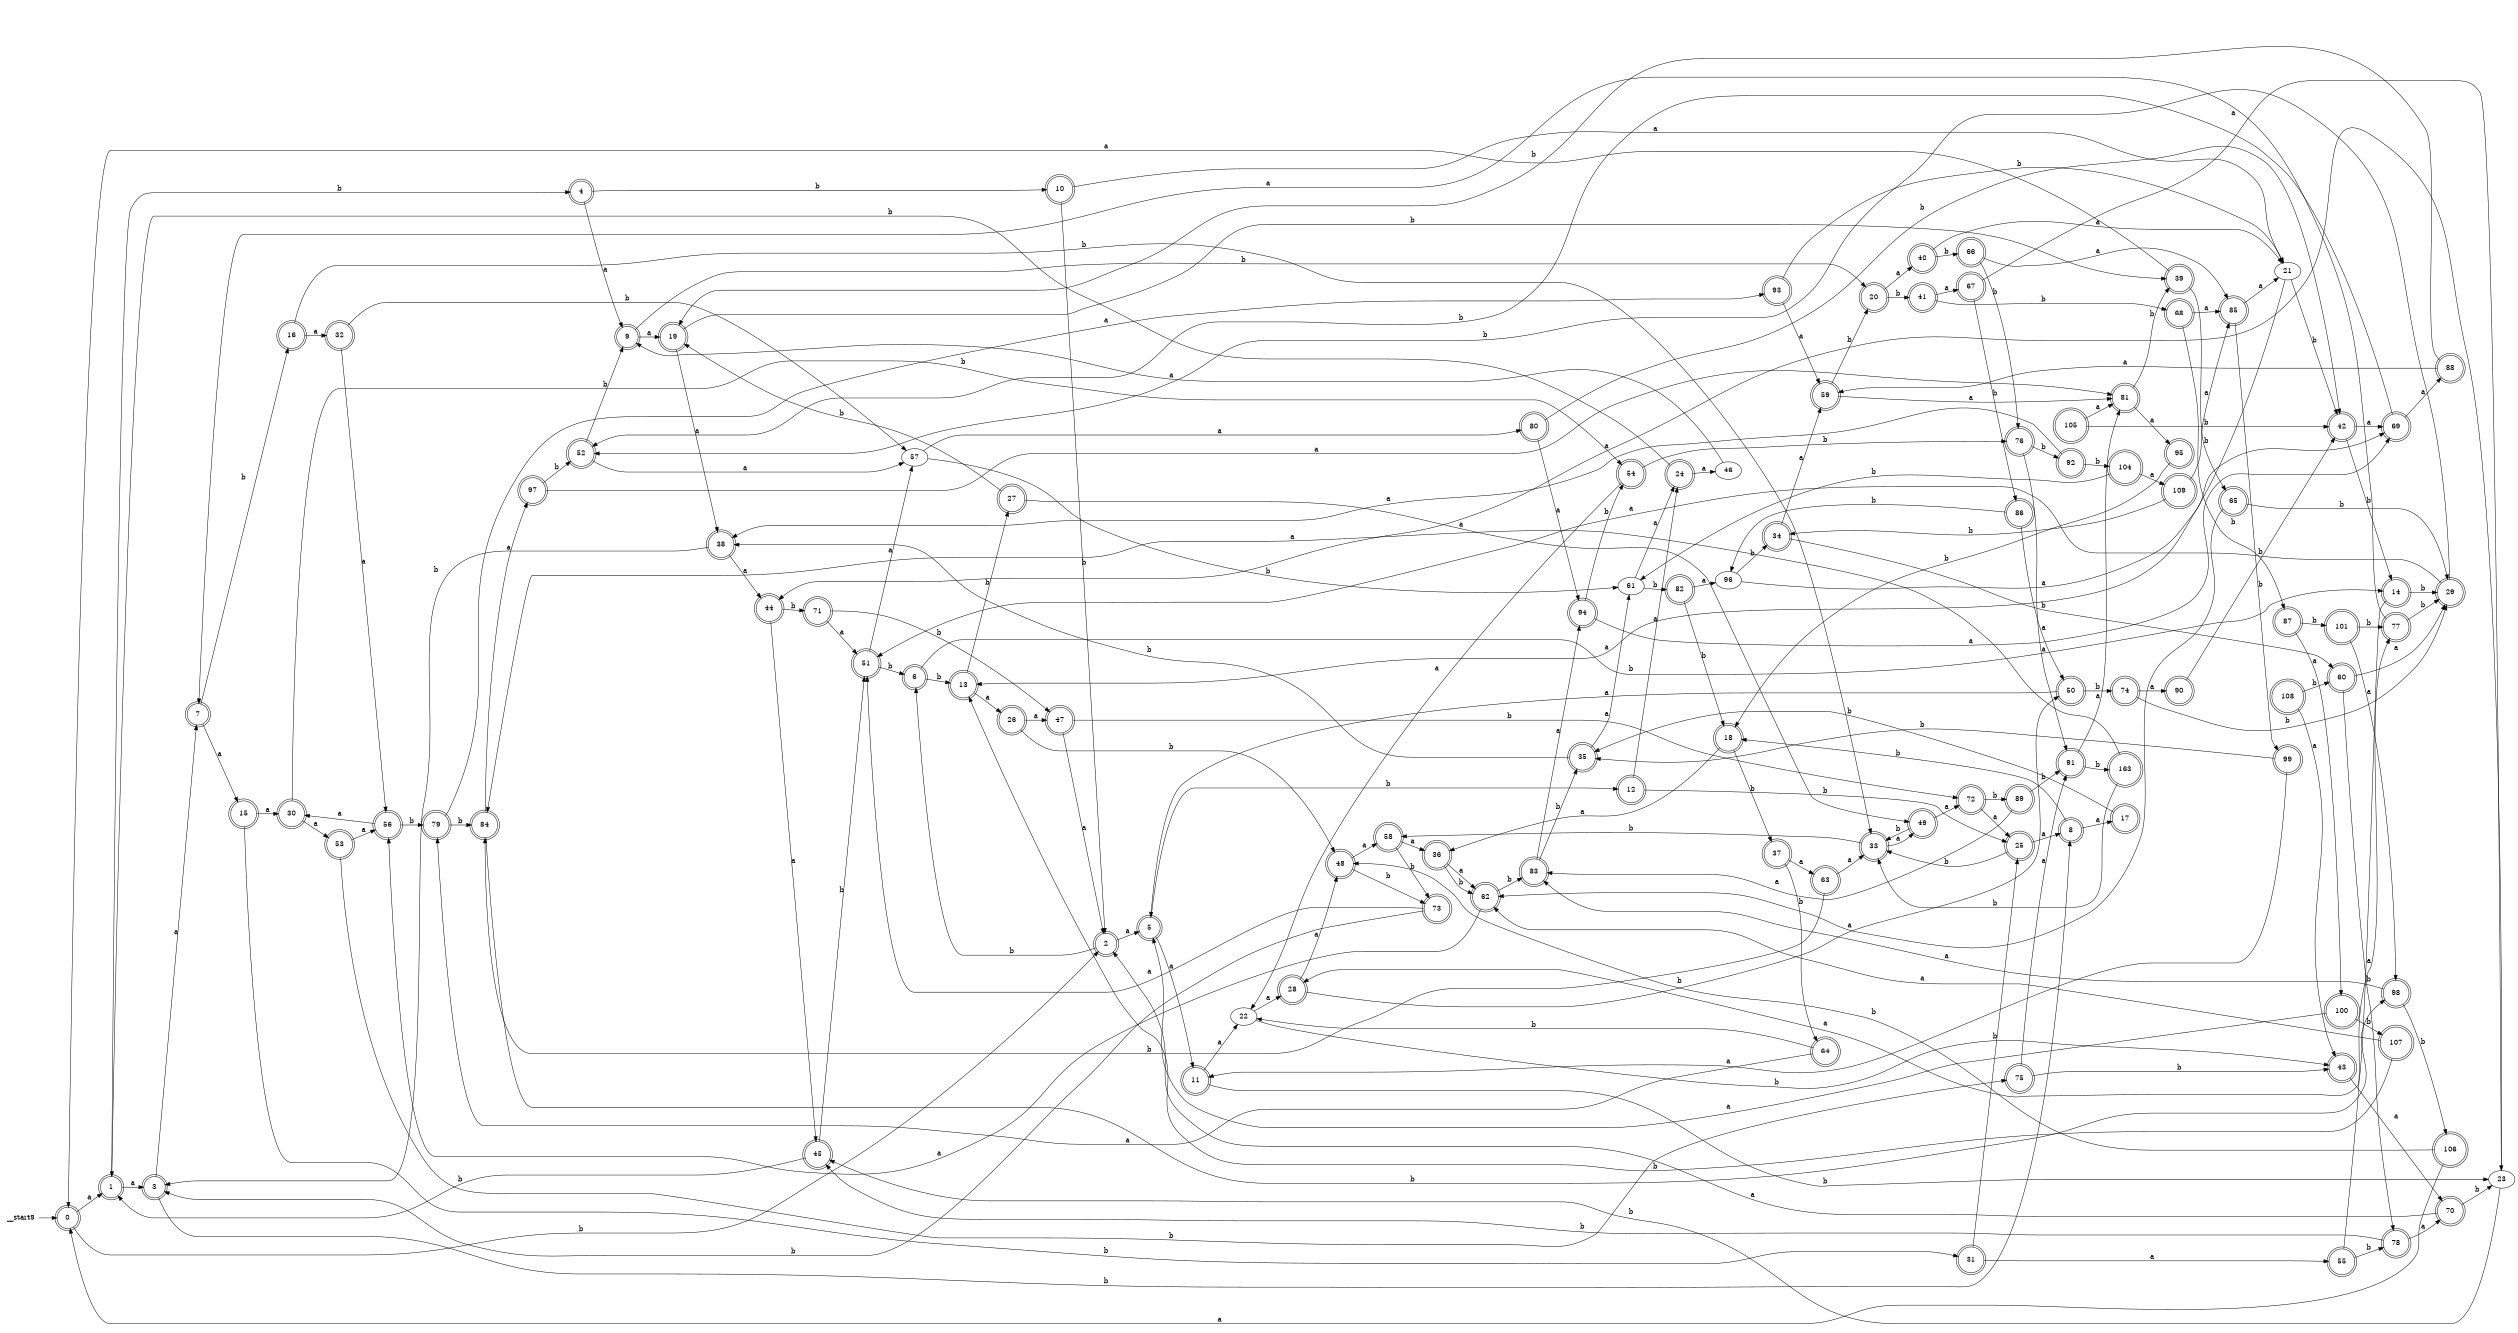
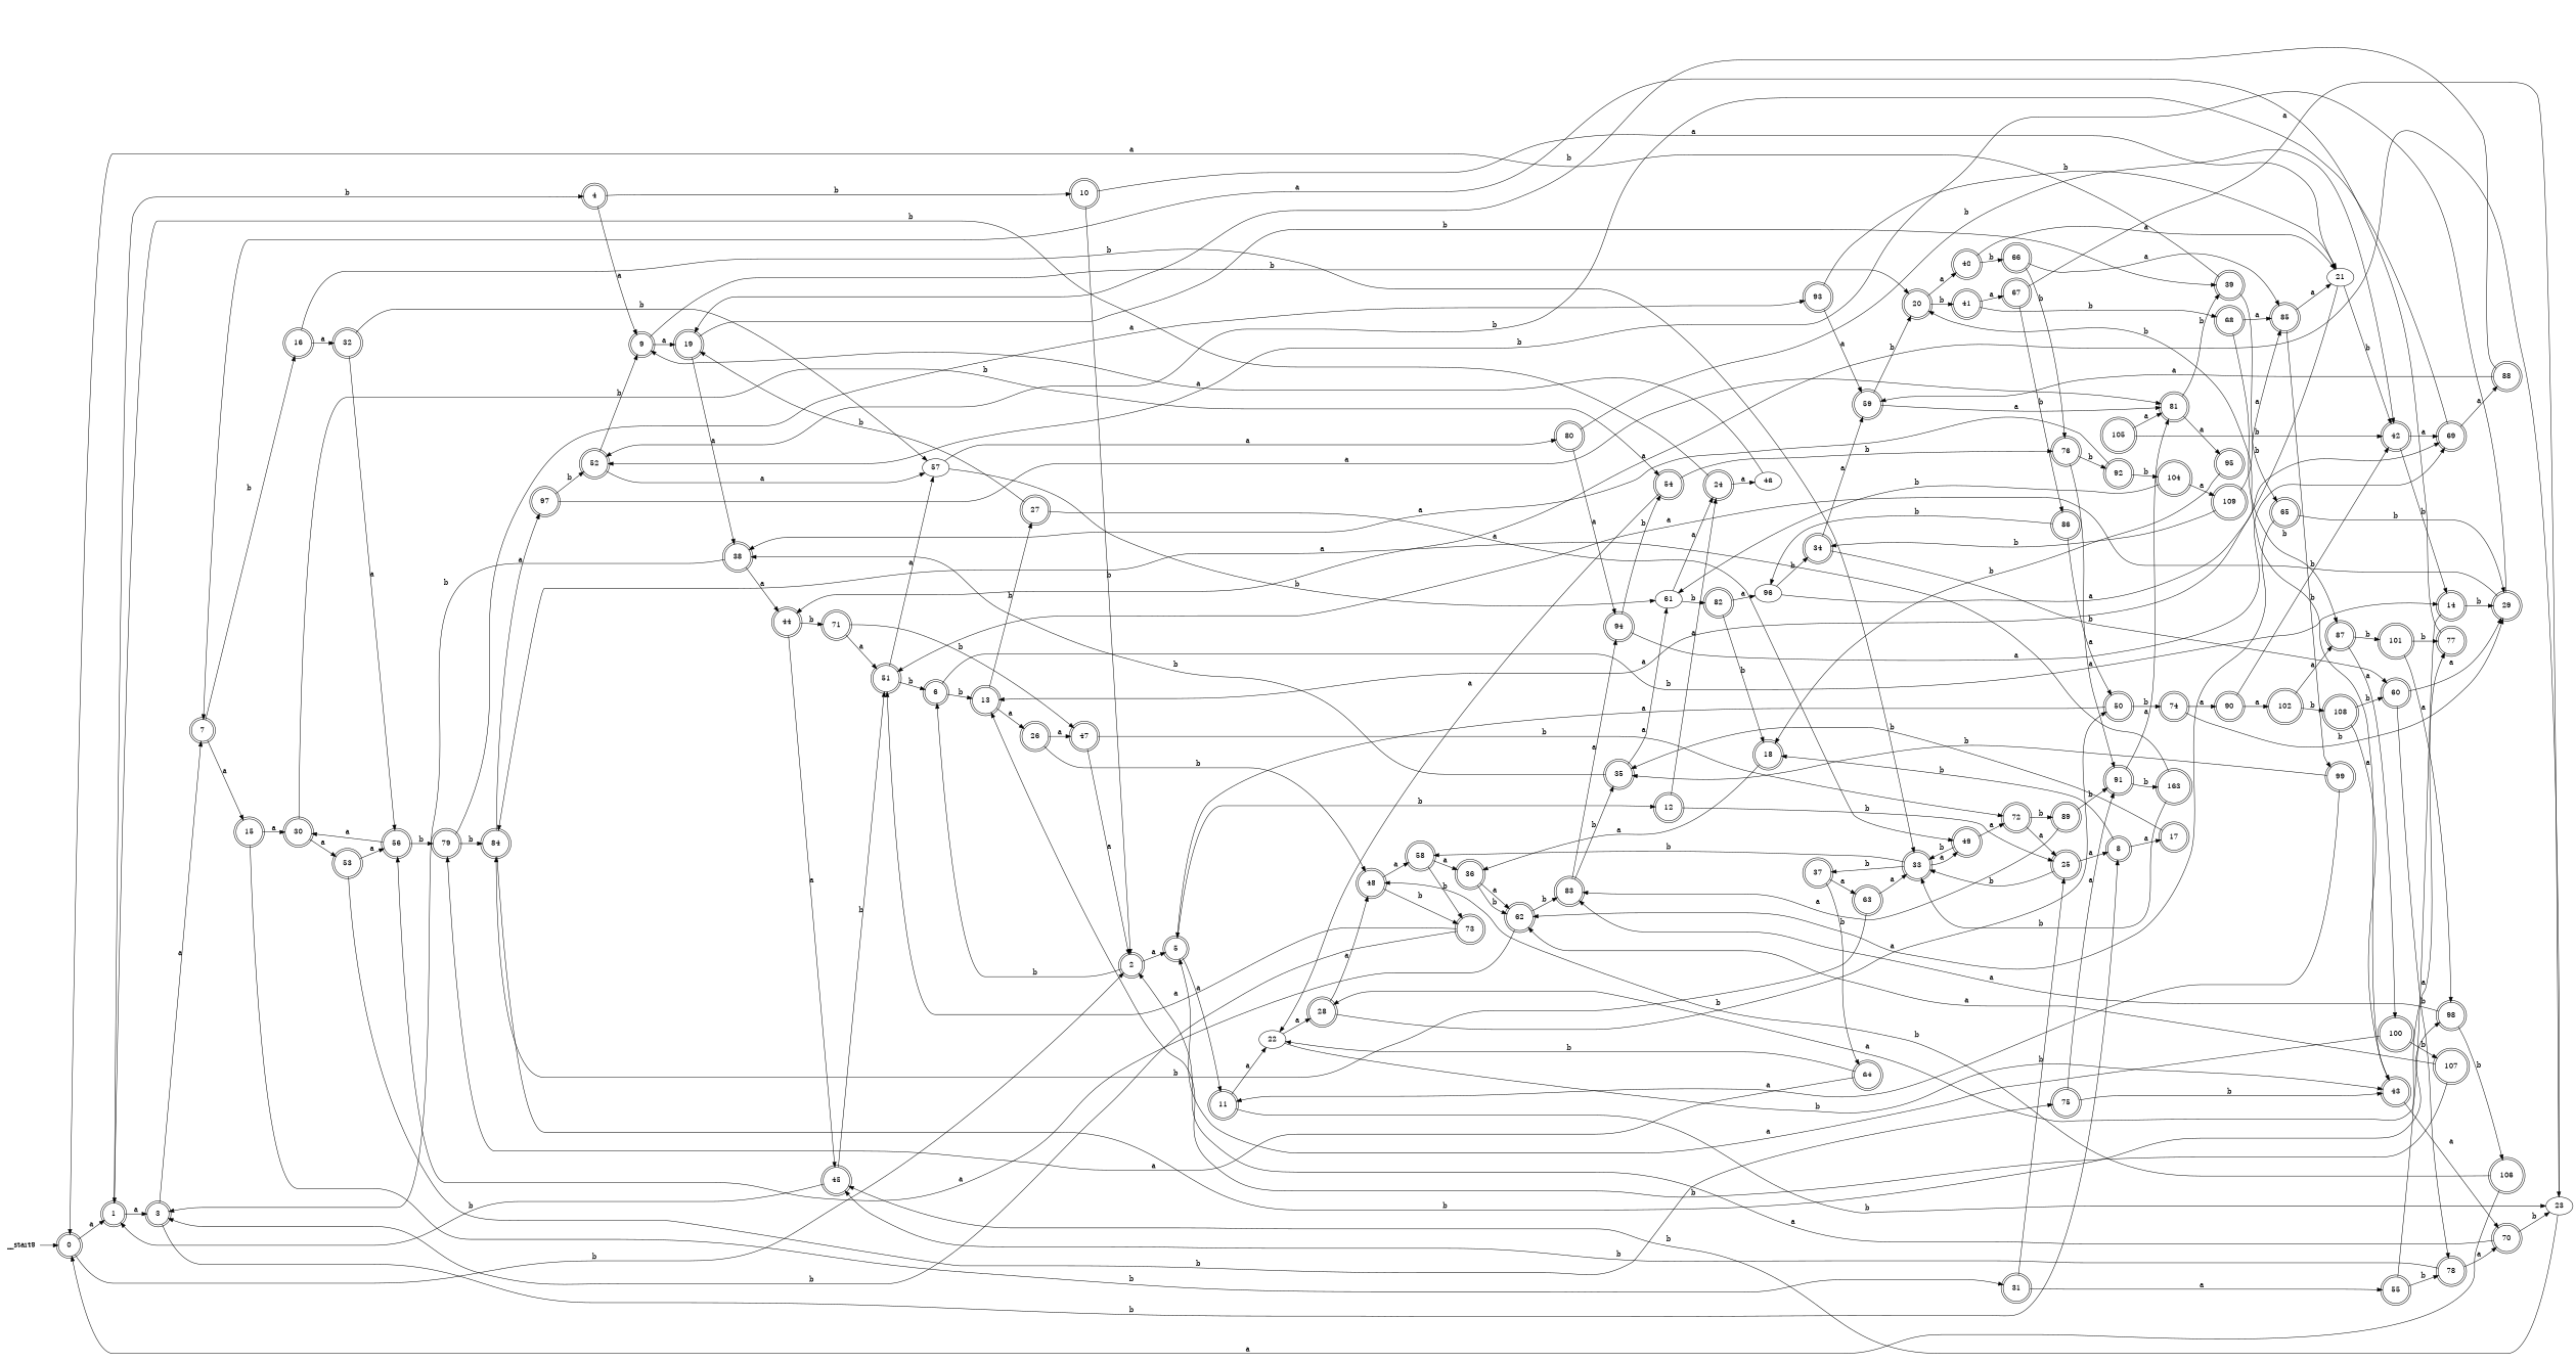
  digraph {
    rankdir=LR
    node [shape=doublecircle]
    n1 [label=__start9 shape=none]
    0
    1
    2
    3
    4
    5
    6
    7
    8
    9
    10
    11
    12
    13
    14
    15
    16
    17
    18
    19
    20
    21 [shape=""]
    22 [shape=""]
    23 [shape=""]
    24
    25
    26
    27
    28
    29
    30
    31
    32
    33
    35
    36
    37
    38
    39
    40
    41
    42
    43
    44
    45
    46 [shape=""]
    47
    48
    49
    50
    51
    52
    53
    54
    55
    56
    57 [shape=""]
    58
    34
    59
    60
    61 [shape=""]
    62
    63
    64
    65
    66
    67
    68
    69
    70
    71
    72
    73
    74
    75
    76
    77
    78
    79
    80
    81
    82
    83
    84
    85
    86
    87
    88
    89
    90
    91
    92
    93
    94
    95
    96 [shape=""]
    97
    98
    99
    100
    101
+   102
    n105 [label=163]
    104
    106
    107
    108
    109
    105
    n1 -> 0
    0 -> 1 [label=a]
    0 -> 2 [label=b]
    1 -> 3 [label=a]
    1 -> 4 [label=b]
    2 -> 5 [label=a]
    2 -> 6 [label=b]
    3 -> 7 [label=a]
    3 -> 8 [label=b]
    4 -> 9 [label=a]
    4 -> 10 [label=b]
    5 -> 11 [label=a]
    5 -> 12 [label=b]
    6 -> 13 [label=b]
    6 -> 14 [label=b]
    7 -> 15 [label=a]
    7 -> 16 [label=b]
    8 -> 17 [label=a]
    8 -> 18 [label=b]
    9 -> 19 [label=a]
    9 -> 20 [label=b]
    10 -> 2 [label=b]
    10 -> 21 [label=a]
    11 -> 22 [label=a]
    11 -> 23 [label=b]
    12 -> 24 [label=a]
    12 -> 25 [label=b]
    13 -> 26 [label=a]
    13 -> 27 [label=b]
    14 -> 28 [label=a]
    14 -> 29 [label=b]
    15 -> 30 [label=a]
    15 -> 31 [label=b]
    16 -> 32 [label=a]
    16 -> 33 [label=b]
    17 -> 35 [label=b]
    18 -> 36 [label=a]
-   18 -> 37 [label=b]
+   33 -> 37 [label=b]
    19 -> 38 [label=a]
    19 -> 39 [label=b]
    20 -> 40 [label=a]
    20 -> 41 [label=b]
    21 -> 13 [label=a]
    21 -> 42 [label=b]
    22 -> 28 [label=a]
    22 -> 43 [label=b]
    23 -> 44 [label=a]
    23 -> 45 [label=b]
    24 -> 1 [label=b]
    24 -> 46 [label=a]
    25 -> 8 [label=a]
    25 -> 33 [label=b]
    26 -> 47 [label=a]
    26 -> 48 [label=b]
    27 -> 19 [label=b]
    27 -> 49 [label=a]
    28 -> 48 [label=a]
    28 -> 50 [label=b]
    29 -> 51 [label=a]
    29 -> 52 [label=b]
    30 -> 53 [label=a]
    30 -> 54 [label=b]
    31 -> 25 [label=b]
    31 -> 55 [label=a]
    32 -> 56 [label=a]
    32 -> 57 [label=b]
    33 -> 49 [label=a]
    33 -> 58 [label=b]
    35 -> 38 [label=b]
    35 -> 61 [label=a]
    36 -> 62 [label=a]
    36 -> 62 [label=b]
    37 -> 63 [label=a]
    37 -> 64 [label=b]
    38 -> 3 [label=b]
    38 -> 44 [label=a]
    39 -> 0 [label=a]
    39 -> 65 [label=b]
    40 -> 21 [label=a]
    40 -> 66 [label=b]
    41 -> 67 [label=a]
    41 -> 68 [label=b]
    42 -> 14 [label=b]
    42 -> 69 [label=a]
+   43 -> 20 [label=b]
    43 -> 70 [label=a]
    44 -> 45 [label=a]
    44 -> 71 [label=b]
    45 -> 1 [label=b]
    45 -> 51 [label=b]
    46 -> 9 [label=a]
    47 -> 2 [label=a]
    47 -> 72 [label=b]
    48 -> 58 [label=a]
    48 -> 73 [label=b]
    49 -> 33 [label=b]
    49 -> 72 [label=a]
    50 -> 5 [label=a]
    50 -> 74 [label=b]
    51 -> 6 [label=b]
    51 -> 57 [label=a]
    52 -> 9 [label=b]
    52 -> 57 [label=a]
    53 -> 56 [label=a]
    53 -> 75 [label=b]
    54 -> 22 [label=a]
    54 -> 76 [label=b]
    55 -> 77 [label=a]
    55 -> 78 [label=b]
    56 -> 30 [label=a]
    56 -> 79 [label=b]
    57 -> 61 [label=b]
    57 -> 80 [label=a]
    58 -> 36 [label=a]
    58 -> 73 [label=b]
    34 -> 59 [label=a]
    34 -> 60 [label=b]
    59 -> 20 [label=b]
    59 -> 81 [label=a]
    60 -> 29 [label=a]
    60 -> 78 [label=b]
    61 -> 24 [label=a]
    61 -> 82 [label=b]
    62 -> 56 [label=a]
    62 -> 83 [label=b]
    63 -> 33 [label=a]
    63 -> 84 [label=b]
    64 -> 22 [label=b]
    64 -> 79 [label=a]
    65 -> 29 [label=b]
    65 -> 62 [label=a]
    66 -> 76 [label=b]
    66 -> 85 [label=a]
    67 -> 23 [label=a]
    67 -> 86 [label=b]
    68 -> 85 [label=a]
    68 -> 87 [label=b]
    69 -> 52 [label=b]
    69 -> 88 [label=a]
    70 -> 2 [label=a]
    70 -> 23 [label=b]
    71 -> 47 [label=b]
    71 -> 51 [label=a]
    72 -> 25 [label=a]
    72 -> 89 [label=b]
    73 -> 3 [label=b]
    73 -> 51 [label=a]
    74 -> 29 [label=b]
    74 -> 90 [label=a]
    75 -> 43 [label=b]
    75 -> 91 [label=a]
    76 -> 91 [label=a]
    76 -> 92 [label=b]
    77 -> 7 [label=a]
-   77 -> 29 [label=b]
    78 -> 45 [label=b]
    78 -> 70 [label=a]
    79 -> 84 [label=b]
    79 -> 93 [label=a]
    80 -> 42 [label=b]
    80 -> 94 [label=a]
    81 -> 39 [label=b]
    81 -> 95 [label=a]
    82 -> 18 [label=b]
    82 -> 96 [label=a]
    83 -> 35 [label=b]
    83 -> 94 [label=a]
    84 -> 97 [label=a]
    84 -> 98 [label=b]
    85 -> 21 [label=a]
    85 -> 99 [label=b]
    86 -> 50 [label=a]
    86 -> 96 [label=b]
    87 -> 100 [label=a]
    87 -> 101 [label=b]
    88 -> 19 [label=b]
    88 -> 59 [label=a]
    89 -> 83 [label=a]
    89 -> 91 [label=b]
    90 -> 42 [label=b]
+   90 -> 102 [label=a]
    91 -> 81 [label=a]
    91 -> n105 [label=b]
    92 -> 38 [label=a]
    92 -> 104 [label=b]
    93 -> 21 [label=b]
    93 -> 59 [label=a]
    94 -> 54 [label=b]
    94 -> 69 [label=a]
    95 -> 18 [label=b]
    96 -> 34 [label=b]
    96 -> 69 [label=a]
    97 -> 52 [label=b]
    97 -> 81 [label=a]
    98 -> 83 [label=a]
    98 -> 106 [label=b]
    99 -> 11 [label=a]
    99 -> 35 [label=b]
    100 -> 5 [label=a]
    100 -> 107 [label=b]
    101 -> 77 [label=b]
    101 -> 98 [label=a]
+   102 -> 87 [label=a]
+   102 -> 108 [label=b]
    n105 -> 33 [label=b]
    n105 -> 84 [label=a]
    104 -> 61 [label=b]
    104 -> 109 [label=a]
    106 -> 0 [label=a]
    106 -> 48 [label=b]
    107 -> 13 [label=b]
    107 -> 62 [label=a]
    108 -> 43 [label=a]
    108 -> 60 [label=b]
    109 -> 34 [label=b]
    109 -> 85 [label=a]
    105 -> 42 [label=b]
    105 -> 81 [label=a]
  }
